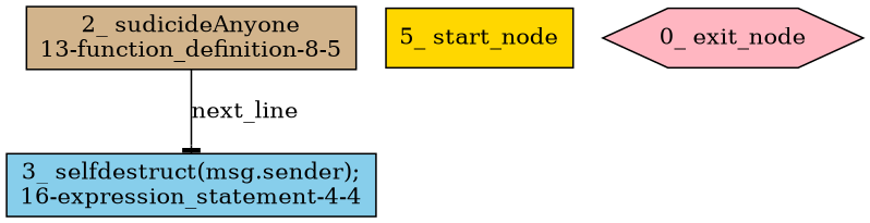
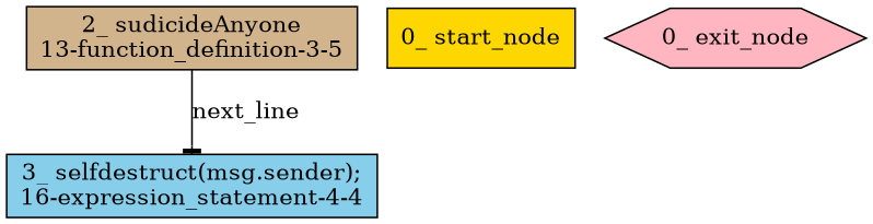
  digraph {
    node [style=filled shape=box]
-   n1 [label="2_ sudicideAnyone\n13-function_definition-8-5" type_label=function_definition fillcolor=tan]
+   n1 [label="2_ sudicideAnyone\n13-function_definition-3-5" type_label=function_definition fillcolor=tan]
    n2 [label="3_ selfdestruct(msg.sender);\n16-expression_statement-4-4" type_label=expression_statement fillcolor=skyblue]
-   n3 [label="5_ start_node" type_label=start fillcolor=gold]
+   n3 [label="0_ start_node" type_label=start fillcolor=gold]
    n4 [label="0_ exit_node" type_label=exit fillcolor=lightpink shape=hexagon]
    n1 -> n2 [color=black controlflow_type=next_line edge_type=CFG_edge label=next_line arrowhead=tee]
  }
